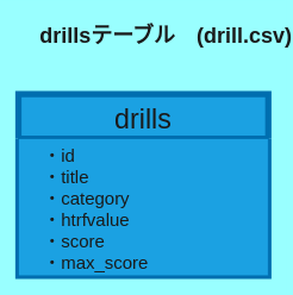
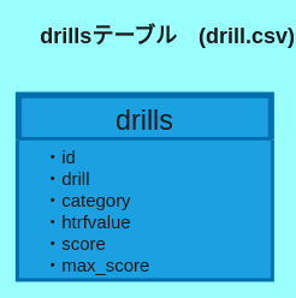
  <mxCell id="0" />
  <mxCell id="1" parent="0" />
  <mxCell id="2" value="drills" style="swimlane;fontStyle=0;childLayout=stackLayout;horizontal=1;startSize=50;horizontalStack=0;resizeParent=1;resizeParentMax=0;resizeLast=0;collapsible=1;marginBottom=0;align=center;fontSize=31;labelBackgroundColor=none;fontColor=#1A1A1A;fillColor=#1ba1e2;strokeColor=#006EAF;strokeWidth=7;" vertex="1" parent="1"><mxGeometry x="20" y="105" width="280" height="204" as="geometry" /></mxCell>
- <mxCell id="3" value="    ・id&#10;    ・title&#10;    ・category&#10;    ・htrfvalue&#10;    ・score&#10;    ・max_score" style="text;strokeColor=#006EAF;fillColor=#1ba1e2;spacingLeft=4;spacingRight=4;overflow=hidden;rotatable=0;points=[[0,0.5],[1,0.5]];portConstraint=eastwest;fontSize=20;fontColor=#1A1A1A;align=left;" vertex="1" parent="2"><mxGeometry y="50" width="280" height="154" as="geometry" /></mxCell>
+ <mxCell id="3" value="    ・id&#10;    ・drill&#10;    ・category&#10;    ・htrfvalue&#10;    ・score&#10;    ・max_score" style="text;strokeColor=#006EAF;fillColor=#1ba1e2;spacingLeft=4;spacingRight=4;overflow=hidden;rotatable=0;points=[[0,0.5],[1,0.5]];portConstraint=eastwest;fontSize=20;fontColor=#1A1A1A;align=left;" vertex="1" parent="2"><mxGeometry y="50" width="280" height="154" as="geometry" /></mxCell>
  <mxCell id="4" value="drillsテーブル　(drill.csv)" style="text;strokeColor=none;fillColor=none;html=1;fontSize=24;fontStyle=1;verticalAlign=middle;align=center;fontColor=#1A1A1A;" vertex="1" parent="1"><mxGeometry x="135" y="20" width="100" height="40" as="geometry" /></mxCell>
